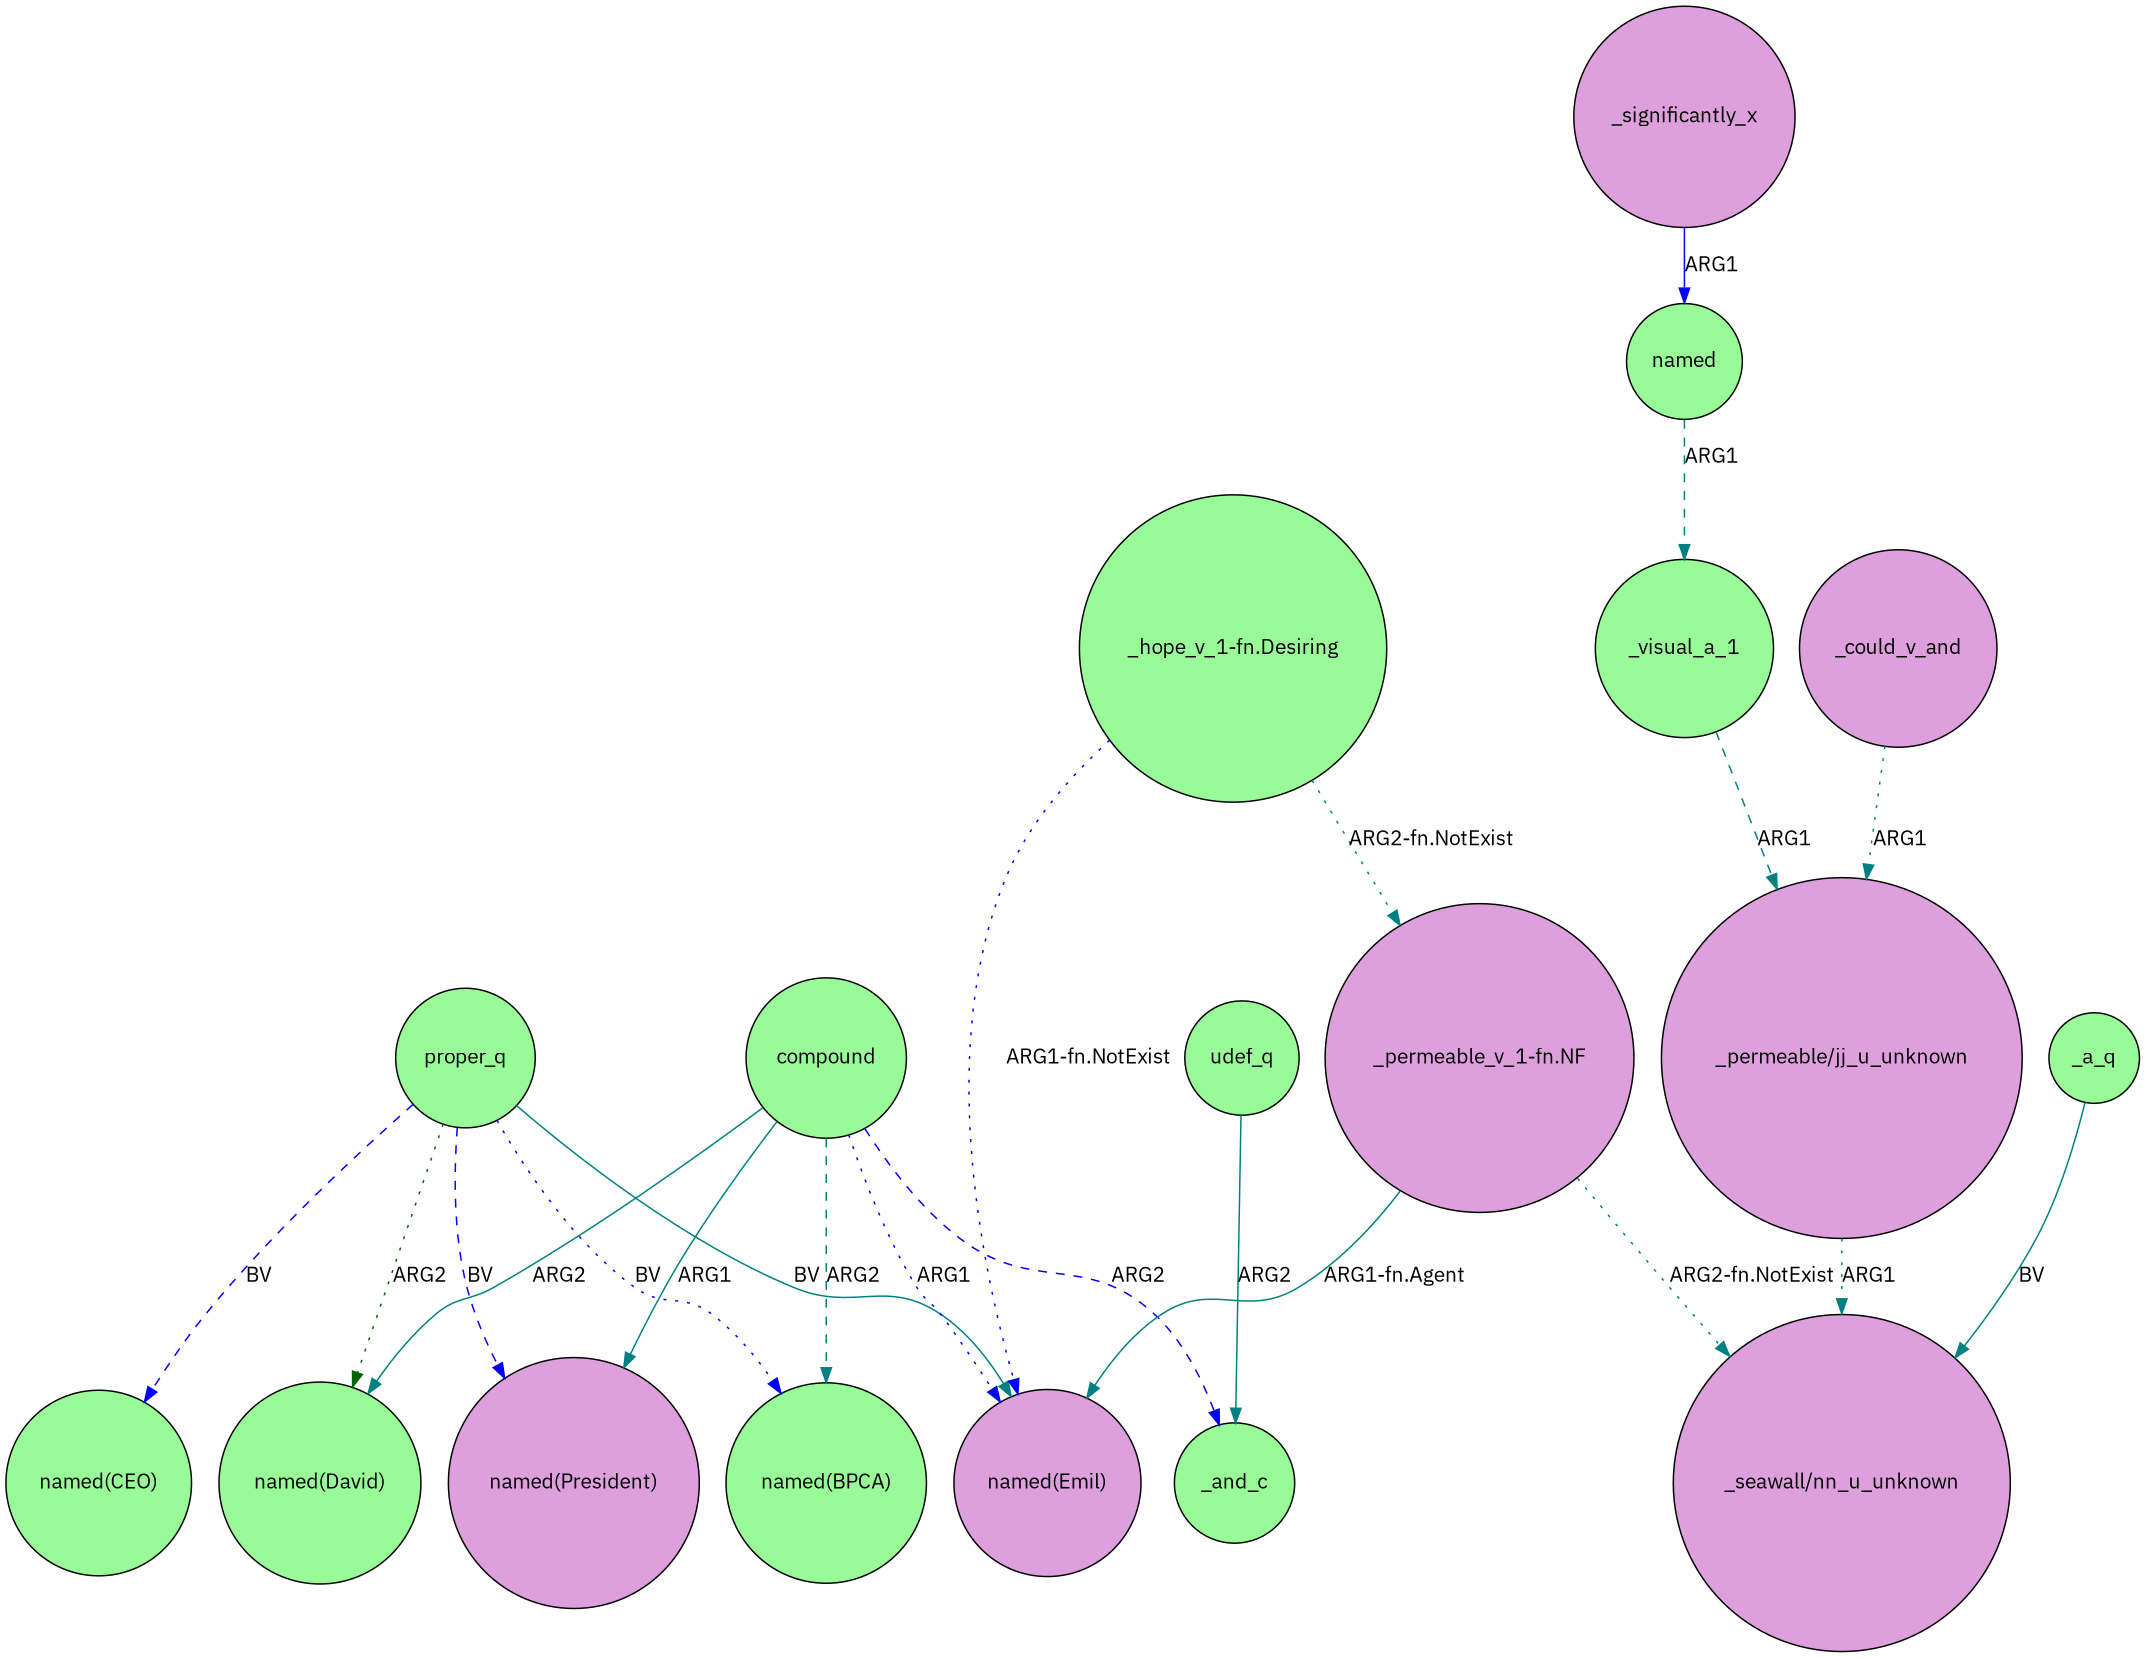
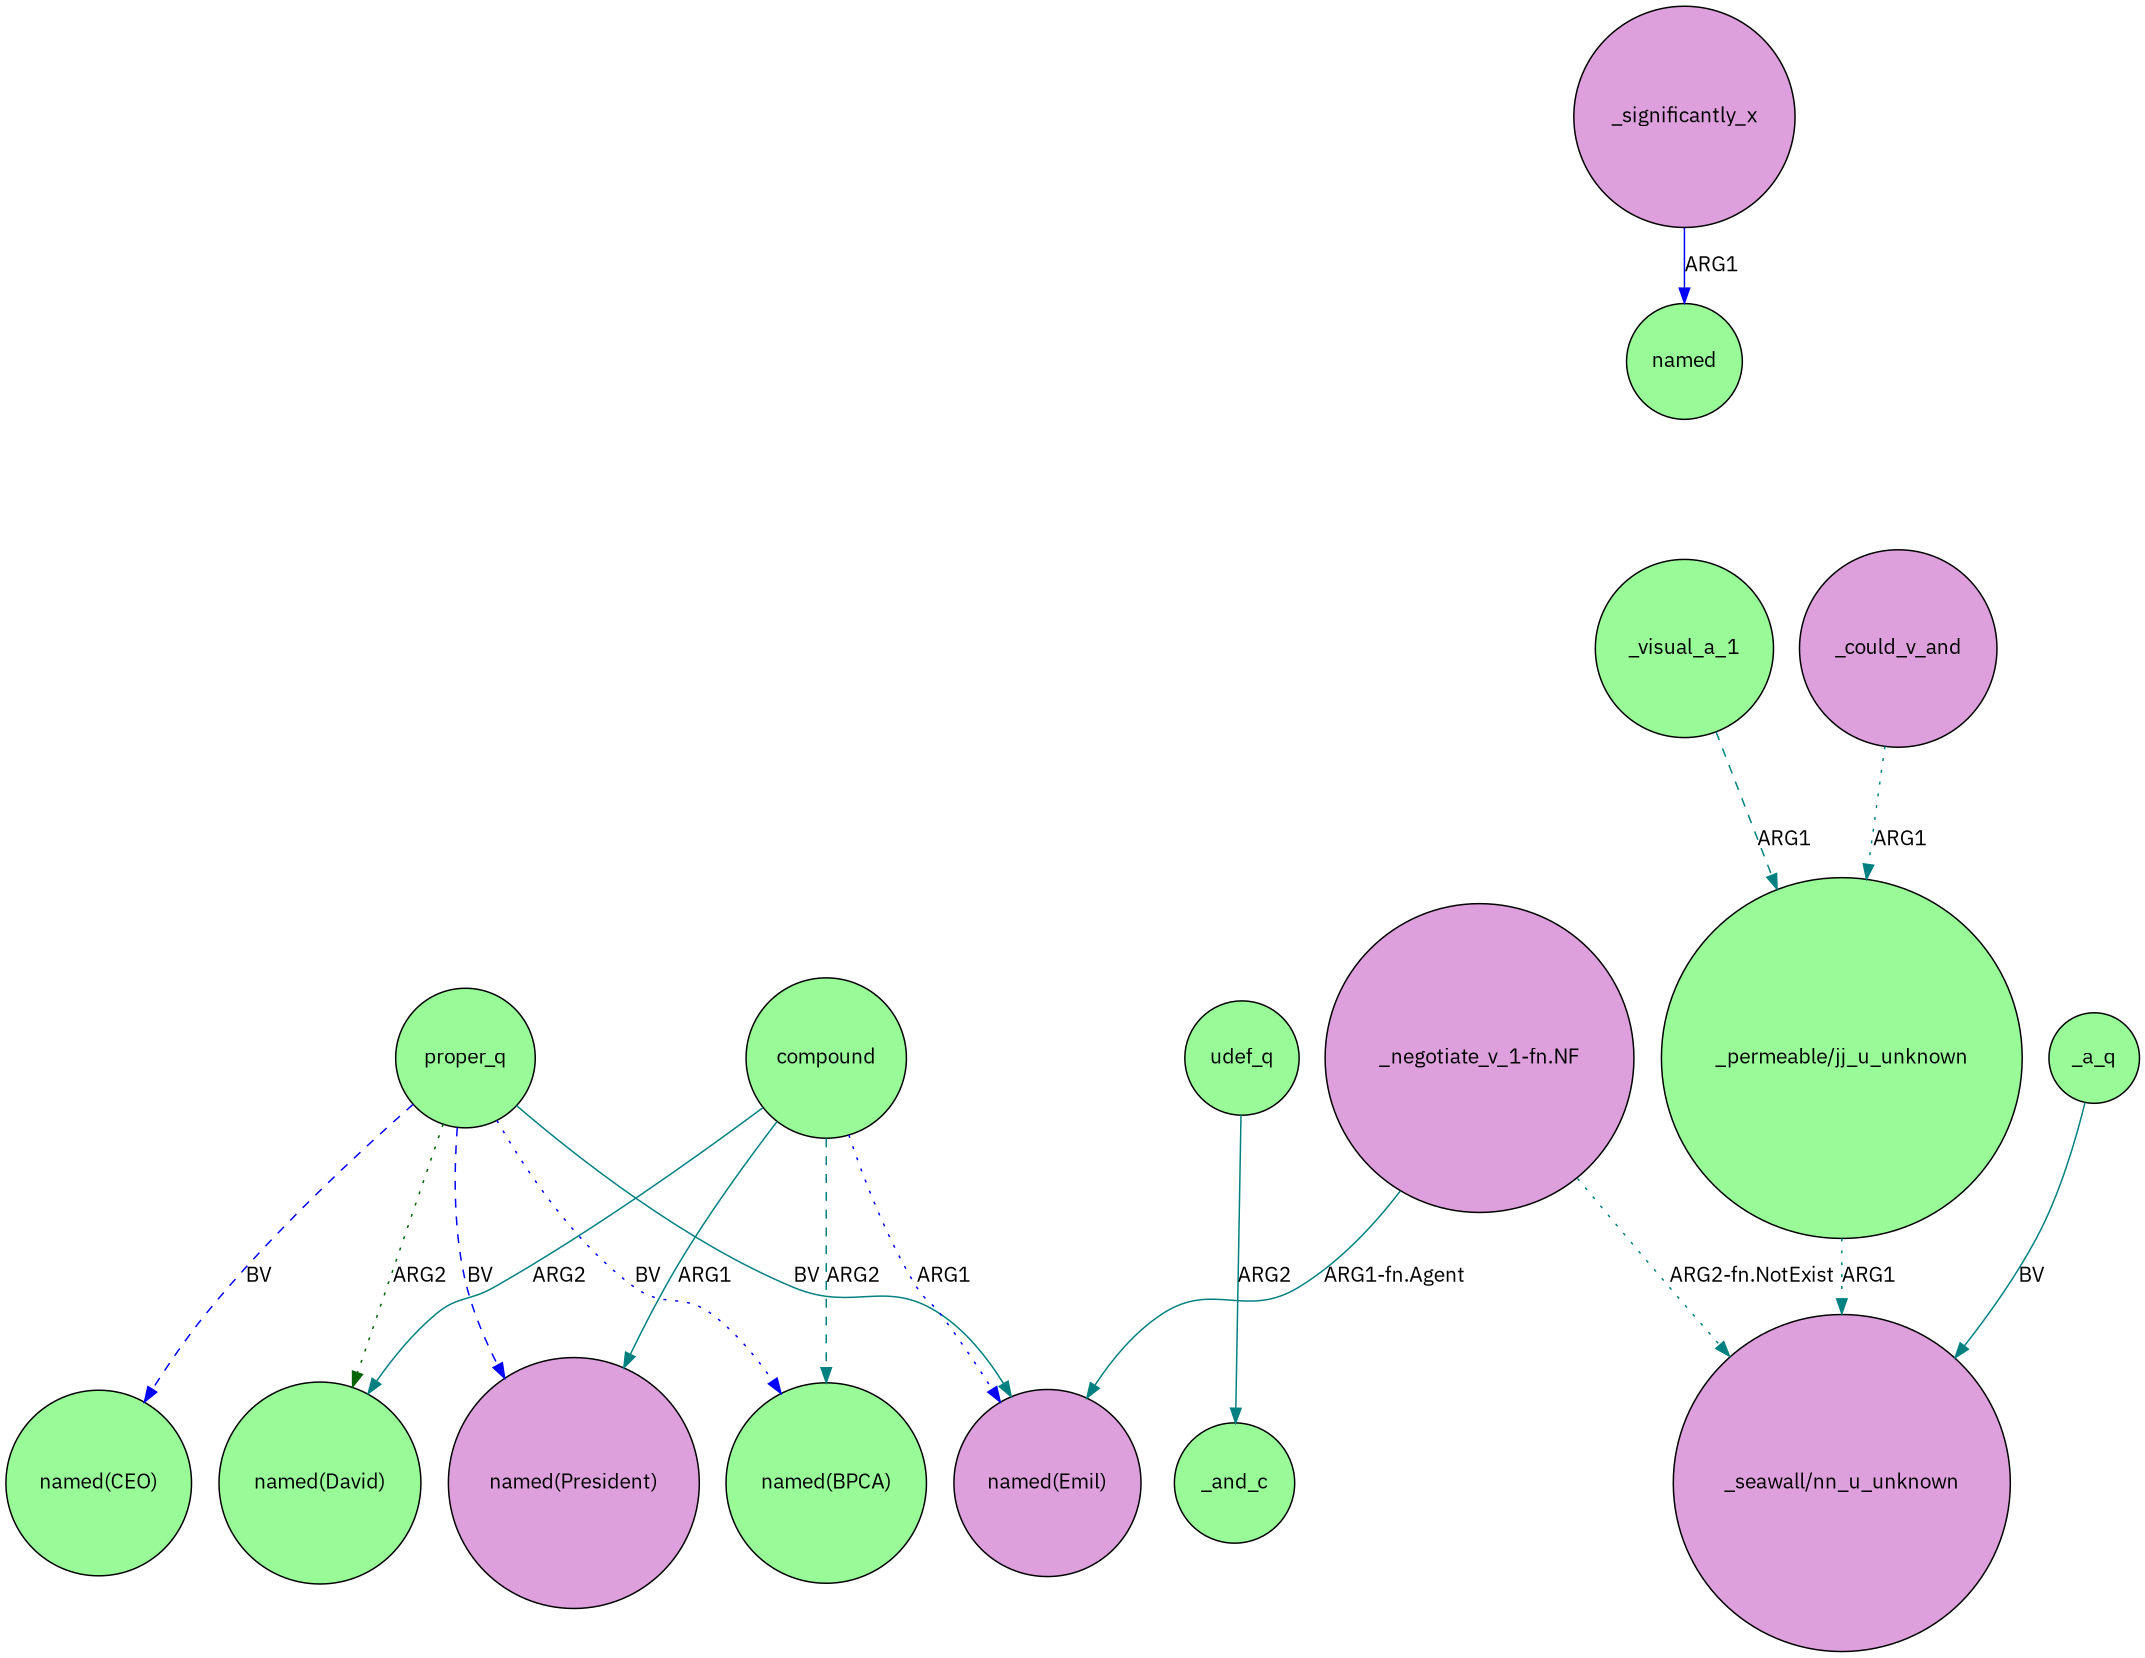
  digraph {
    fontname="IBM Plex Sans"
    node [fillcolor=palegreen fontname="IBM Plex Sans" shape=circle style=filled]
    edge [color=teal fontname="IBM Plex Sans" style=dotted]
    proper_q
    "named(CEO)"
    "named(Emil)" [fillcolor=plum]
    "named(BPCA)"
    "named(President)" [fillcolor=plum]
    "named(David)"
    _visual_a_1
-   "_permeable/jj_u_unknown" [fillcolor=plum]
+   "_permeable/jj_u_unknown"
    "_seawall/nn_u_unknown" [fillcolor=plum]
    compound
    _and_c
-   "_negotiate_v_1-fn.NF" [fillcolor=plum label="_permeable_v_1-fn.NF"]
+   "_negotiate_v_1-fn.NF" [fillcolor=plum]
    n13 [fillcolor=plum label=_could_v_and]
-   "_hope_v_1-fn.Desiring"
    _a_q
    n16 [label=named]
    udef_q
    _significantly_x [fillcolor=plum]
    proper_q -> "named(CEO)" [color=blue label=BV style=dashed]
    proper_q -> "named(Emil)" [label=BV style=solid]
    proper_q -> "named(BPCA)" [color=blue label=BV]
    proper_q -> "named(President)" [color=blue label=BV style=dashed]
    proper_q -> "named(David)" [color=darkgreen label=ARG2]
    _visual_a_1 -> "_permeable/jj_u_unknown" [label=ARG1 style=dashed]
    "_permeable/jj_u_unknown" -> "_seawall/nn_u_unknown" [label=ARG1]
    compound -> "named(Emil)" [color=blue label=ARG1]
    compound -> "named(BPCA)" [label=ARG2 style=dashed]
    compound -> "named(President)" [label=ARG1 style=solid]
    compound -> "named(David)" [label=ARG2 style=solid]
-   compound -> _and_c [color=blue label=ARG2 style=dashed]
    "_negotiate_v_1-fn.NF" -> "named(Emil)" [label="ARG1-fn.Agent" style=solid]
    "_negotiate_v_1-fn.NF" -> "_seawall/nn_u_unknown" [label="ARG2-fn.NotExist"]
    n13 -> "_permeable/jj_u_unknown" [label=ARG1]
-   "_hope_v_1-fn.Desiring" -> "named(Emil)" [color=blue label="ARG1-fn.NotExist"]
-   "_hope_v_1-fn.Desiring" -> "_negotiate_v_1-fn.NF" [label="ARG2-fn.NotExist"]
    _a_q -> "_seawall/nn_u_unknown" [label=BV style=solid]
-   n16 -> _visual_a_1 [label=ARG1 style=dashed]
    udef_q -> _and_c [label=ARG2 style=solid]
    _significantly_x -> n16 [color=blue label=ARG1 style=solid]
  }
